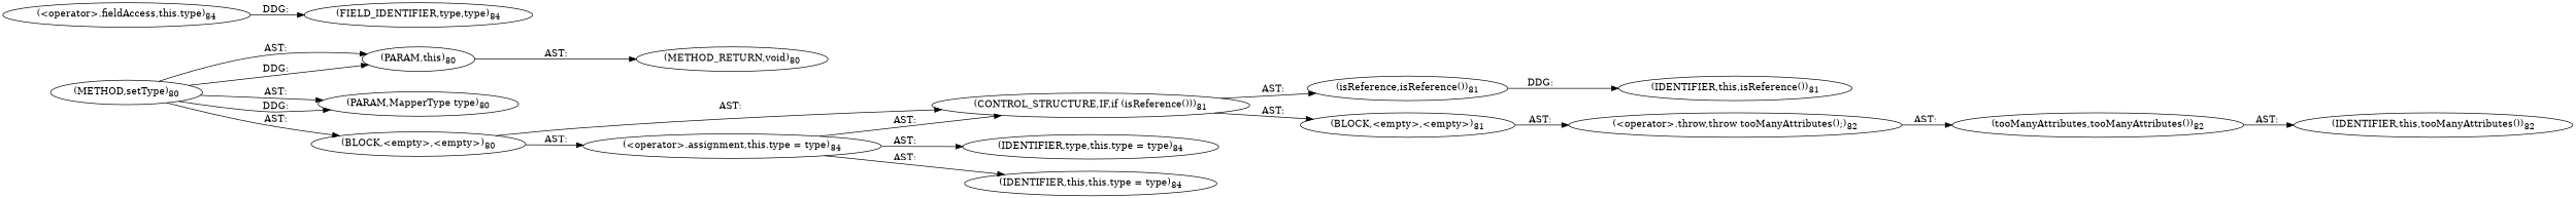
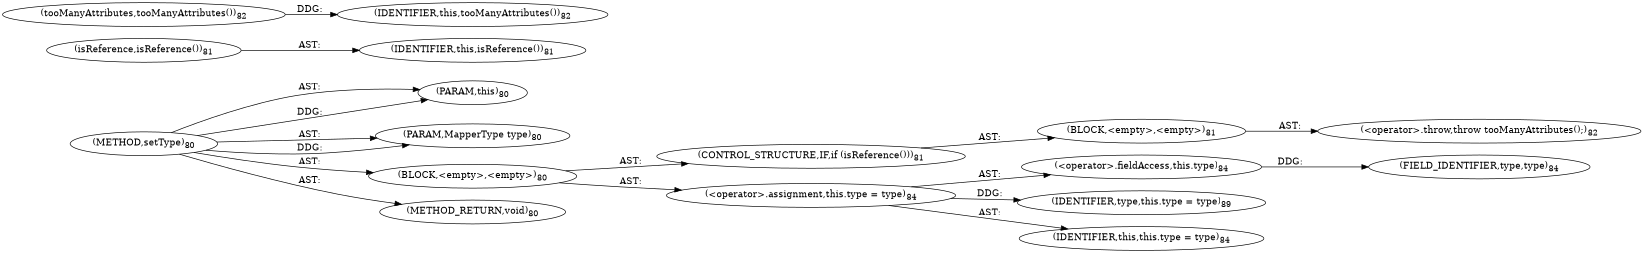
  digraph {
    rankdir=LR
    n1 [label=<(METHOD,setType)<SUB>80</SUB>>]
    n2 [label=<(PARAM,this)<SUB>80</SUB>>]
    n3 [label=<(PARAM,MapperType type)<SUB>80</SUB>>]
    n4 [label=<(BLOCK,&lt;empty&gt;,&lt;empty&gt;)<SUB>80</SUB>>]
    n5 [label=<(METHOD_RETURN,void)<SUB>80</SUB>>]
    n6 [label=<(CONTROL_STRUCTURE,IF,if (isReference()))<SUB>81</SUB>>]
    n7 [label=<(&lt;operator&gt;.assignment,this.type = type)<SUB>84</SUB>>]
    n8 [label=<(isReference,isReference())<SUB>81</SUB>>]
    n9 [label=<(BLOCK,&lt;empty&gt;,&lt;empty&gt;)<SUB>81</SUB>>]
    n10 [label=<(&lt;operator&gt;.fieldAccess,this.type)<SUB>84</SUB>>]
-   n11 [label=<(IDENTIFIER,type,this.type = type)<SUB>84</SUB>>]
+   n11 [label=<(IDENTIFIER,type,this.type = type)<SUB>89</SUB>>]
    n12 [label=<(IDENTIFIER,this,this.type = type)<SUB>84</SUB>>]
    n13 [label=<(IDENTIFIER,this,isReference())<SUB>81</SUB>>]
    n14 [label=<(&lt;operator&gt;.throw,throw tooManyAttributes();)<SUB>82</SUB>>]
    n15 [label=<(tooManyAttributes,tooManyAttributes())<SUB>82</SUB>>]
    n16 [label=<(IDENTIFIER,this,tooManyAttributes())<SUB>82</SUB>>]
    n17 [label=<(FIELD_IDENTIFIER,type,type)<SUB>84</SUB>>]
    n1 -> n2 [label="AST: "]
    n1 -> n2 [label="DDG: "]
    n1 -> n3 [label="AST: "]
    n1 -> n3 [label="DDG: "]
    n1 -> n4 [label="AST: "]
-   n2 -> n5 [label="AST: "]
+   n1 -> n5 [label="AST: "]
    n4 -> n6 [label="AST: "]
    n4 -> n7 [label="AST: "]
-   n6 -> n8 [label="AST: "]
    n6 -> n9 [label="AST: "]
-   n7 -> n6 [label="AST: "]
-   n7 -> n11 [label="AST: "]
+   n7 -> n10 [label="AST: "]
+   n7 -> n11 [label="DDG: "]
    n7 -> n12 [label="AST: "]
-   n8 -> n13 [label="DDG: "]
+   n8 -> n13 [label="AST: "]
    n9 -> n14 [label="AST: "]
    n10 -> n17 [label="DDG: "]
-   n14 -> n15 [label="AST: "]
-   n15 -> n16 [label="AST: "]
+   n15 -> n16 [label="DDG: "]
  }
